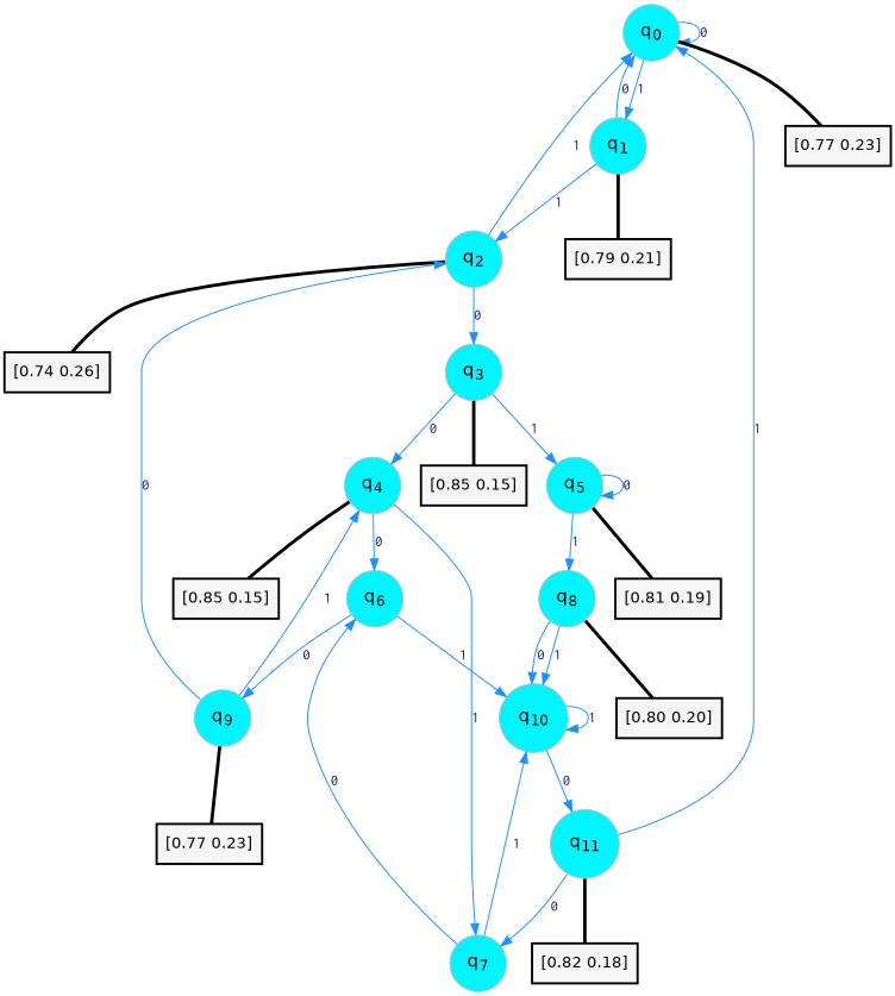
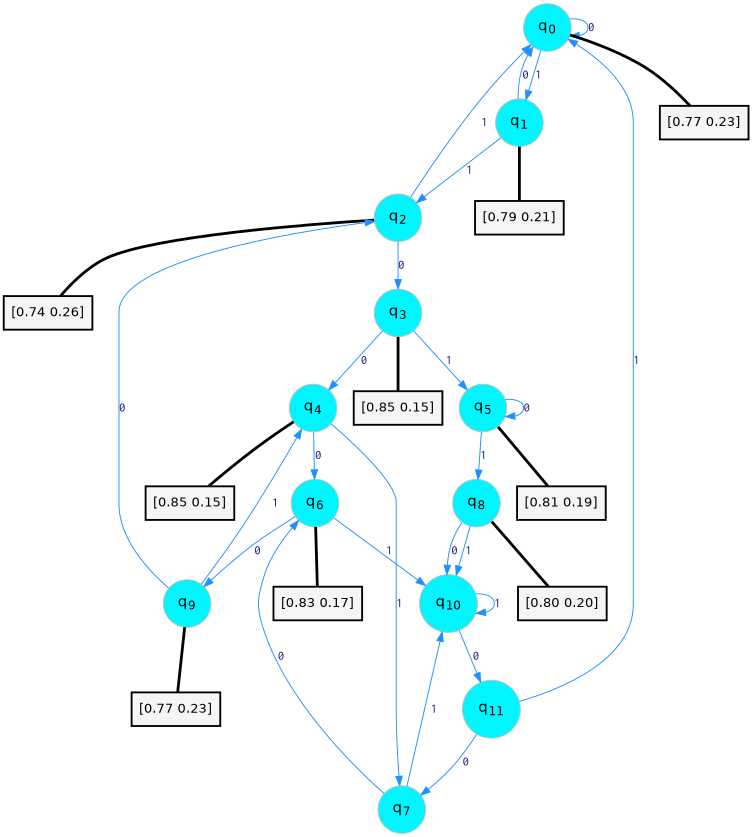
  digraph {
    rankdir=TD
    node [color=gray fillcolor=turquoise1 fontcolor=black fontname=Helvetica fontsize=16 fontweight=bold shape=circle style=filled]
    edge [arrowsize=1 color=dodgerblue1 fontcolor=midnightblue fontname=courier fontweight=bold penwidth=1 style=solid weight=20]
    n1 [label=<q<SUB>0</SUB>>]
    n2 [label=<q<SUB>1</SUB>>]
    n3 [color=black fillcolor=whitesmoke fontsize=14 label="[0.77 0.23]" penwidth=2 shape=box]
    n4 [label=<q<SUB>2</SUB>>]
    n5 [color=black fillcolor=whitesmoke fontsize=14 label="[0.79 0.21]" penwidth=2 shape=box]
    n6 [label=<q<SUB>3</SUB>>]
    n7 [color=black fillcolor=whitesmoke fontsize=14 label="[0.74 0.26]" penwidth=2 shape=box]
    n8 [label=<q<SUB>4</SUB>>]
    n9 [label=<q<SUB>5</SUB>>]
    n10 [color=black fillcolor=whitesmoke fontsize=14 label="[0.85 0.15]" penwidth=2 shape=box]
    n11 [label=<q<SUB>6</SUB>>]
    n12 [label=<q<SUB>7</SUB>>]
    n13 [color=black fillcolor=whitesmoke fontsize=14 label="[0.85 0.15]" penwidth=2 shape=box]
    n14 [label=<q<SUB>8</SUB>>]
    n15 [color=black fillcolor=whitesmoke fontsize=14 label="[0.81 0.19]" penwidth=2 shape=box]
    n16 [label=<q<SUB>9</SUB>>]
    n17 [label=<q<SUB>10</SUB>>]
+   n18 [color=black fillcolor=whitesmoke fontsize=14 label="[0.83 0.17]" penwidth=2 shape=box]
    n19 [color=black fillcolor=whitesmoke fontsize=14 label="[0.80 0.20]" penwidth=2 shape=box]
    n20 [color=black fillcolor=whitesmoke fontsize=14 label="[0.77 0.23]" penwidth=2 shape=box]
    n21 [label=<q<SUB>11</SUB>>]
-   n22 [color=black fillcolor=whitesmoke fontsize=14 label="[0.82 0.18]" penwidth=2 shape=box]
    n1 -> n1 [label=0]
    n1 -> n2 [label=1]
    n1 -> n3 [arrowhead=none color=black penwidth=3]
    n2 -> n1 [label=0]
    n2 -> n4 [label=1]
    n2 -> n5 [arrowhead=none color=black penwidth=3]
    n4 -> n1 [label=1]
    n4 -> n6 [label=0]
    n4 -> n7 [arrowhead=none color=black penwidth=3]
    n6 -> n8 [label=0]
    n6 -> n9 [label=1]
    n6 -> n10 [arrowhead=none color=black penwidth=3]
    n8 -> n11 [label=0]
    n8 -> n12 [label=1]
    n8 -> n13 [arrowhead=none color=black penwidth=3]
    n9 -> n9 [label=0]
    n9 -> n14 [label=1]
    n9 -> n15 [arrowhead=none color=black penwidth=3]
    n11 -> n16 [label=0]
    n11 -> n17 [label=1]
+   n11 -> n18 [arrowhead=none color=black penwidth=3]
    n12 -> n11 [label=0]
    n12 -> n17 [label=1]
    n14 -> n17 [label=0]
    n14 -> n17 [label=1]
    n14 -> n19 [arrowhead=none color=black penwidth=3]
    n16 -> n4 [label=0]
    n16 -> n8 [label=1]
    n16 -> n20 [arrowhead=none color=black penwidth=3]
    n17 -> n17 [label=1]
    n17 -> n21 [label=0]
    n21 -> n1 [label=1]
    n21 -> n12 [label=0]
-   n21 -> n22 [arrowhead=none color=black penwidth=3]
  }
